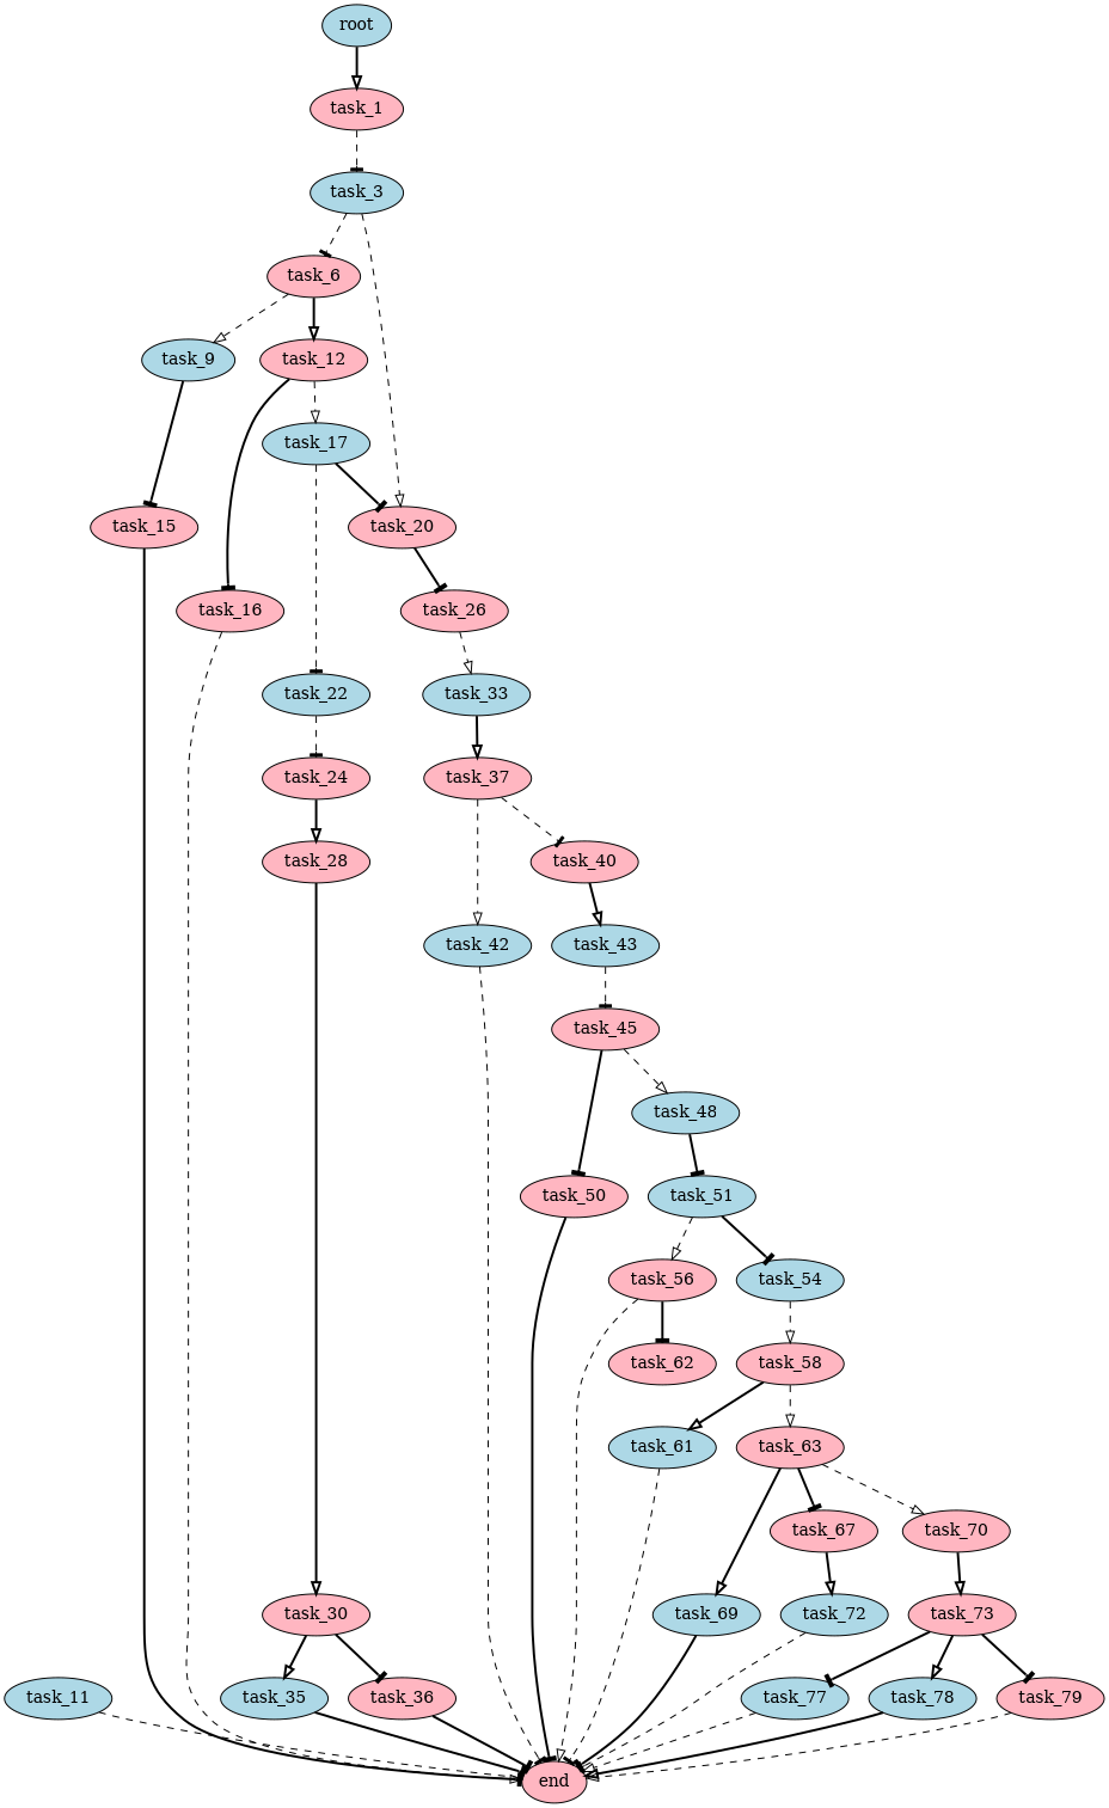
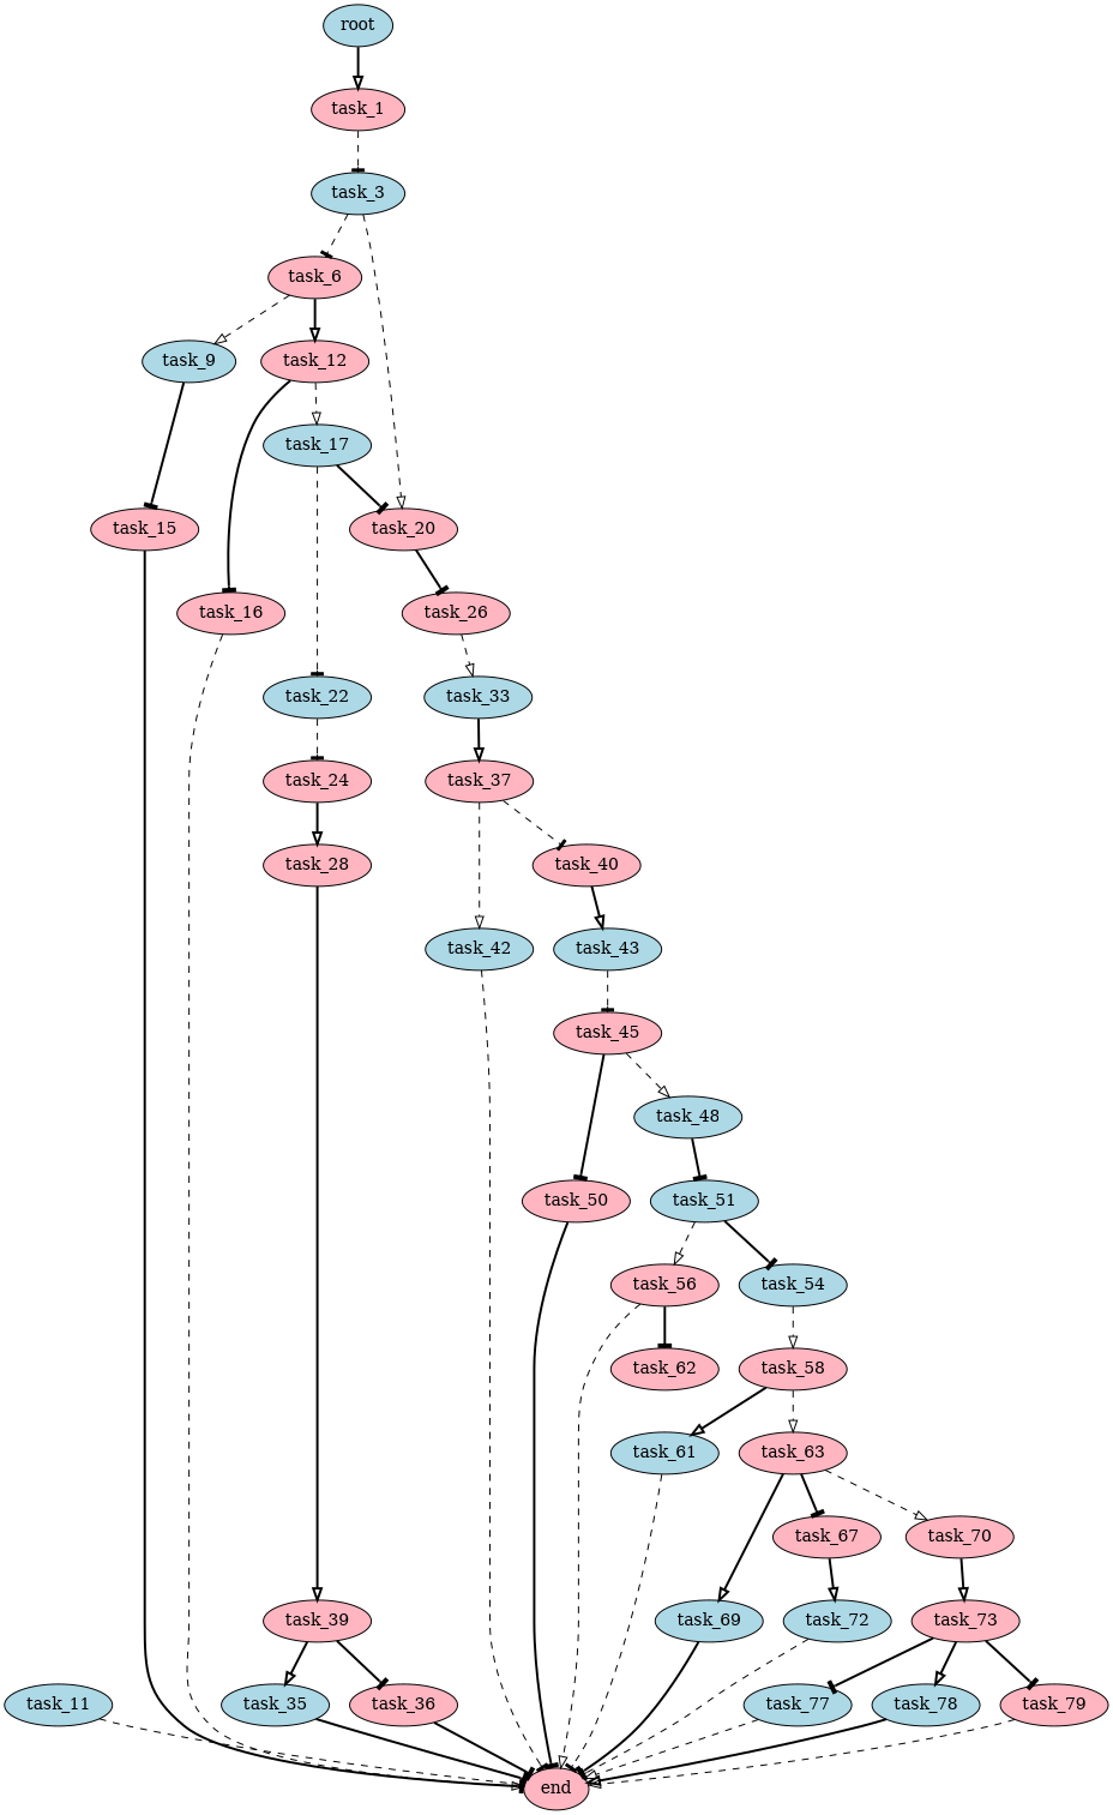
  digraph {
    node [fillcolor=lightpink style=filled]
    edge [arrowhead=onormal style=bold]
    root [fillcolor=lightblue]
    task_1
    task_3 [fillcolor=lightblue]
    task_6
    task_20
    task_9 [fillcolor=lightblue]
    task_12
    task_11 [fillcolor=lightblue]
    end
    task_15
    task_16
    task_17 [fillcolor=lightblue]
    task_22 [fillcolor=lightblue]
    task_26
    task_24
    task_33 [fillcolor=lightblue]
    task_28
-   task_30
+   task_30 [label=task_39]
    task_37
    task_35 [fillcolor=lightblue]
    task_36
    task_40
    task_42 [fillcolor=lightblue]
    task_43 [fillcolor=lightblue]
    task_45
    task_48 [fillcolor=lightblue]
    task_50
    task_51 [fillcolor=lightblue]
    task_54 [fillcolor=lightblue]
    task_56
    task_58
    task_62
    task_61 [fillcolor=lightblue]
    task_63
    task_67
    task_69 [fillcolor=lightblue]
    task_70
    task_72 [fillcolor=lightblue]
    task_73
    task_77 [fillcolor=lightblue]
    task_78 [fillcolor=lightblue]
    task_79
    root -> task_1
    task_1 -> task_3 [arrowhead=tee style=dashed]
    task_3 -> task_6 [arrowhead=tee style=dashed]
    task_3 -> task_20 [style=dashed]
    task_6 -> task_9 [style=dashed]
    task_6 -> task_12
    task_20 -> task_26 [arrowhead=tee]
    task_9 -> task_15 [arrowhead=tee]
    task_12 -> task_16 [arrowhead=tee]
    task_12 -> task_17 [style=dashed]
    task_11 -> end [arrowhead=tee style=dashed]
    task_15 -> end [arrowhead=tee]
    task_16 -> end [style=dashed]
    task_17 -> task_20 [arrowhead=tee]
    task_17 -> task_22 [arrowhead=tee style=dashed]
    task_22 -> task_24 [arrowhead=tee style=dashed]
    task_26 -> task_33 [style=dashed]
    task_24 -> task_28
    task_33 -> task_37
    task_28 -> task_30
    task_30 -> task_35
    task_30 -> task_36 [arrowhead=tee]
    task_37 -> task_40 [arrowhead=tee style=dashed]
    task_37 -> task_42 [style=dashed]
    task_35 -> end [arrowhead=tee]
    task_36 -> end [arrowhead=tee]
    task_40 -> task_43
    task_42 -> end [arrowhead=tee style=dashed]
    task_43 -> task_45 [arrowhead=tee style=dashed]
    task_45 -> task_48 [style=dashed]
    task_45 -> task_50 [arrowhead=tee]
    task_48 -> task_51 [arrowhead=tee]
    task_50 -> end [arrowhead=tee]
    task_51 -> task_54 [arrowhead=tee]
    task_51 -> task_56 [style=dashed]
    task_54 -> task_58 [style=dashed]
    task_56 -> end [style=dashed]
    task_56 -> task_62 [arrowhead=tee]
    task_58 -> task_61
    task_58 -> task_63 [style=dashed]
    task_61 -> end [arrowhead=tee style=dashed]
    task_63 -> task_67 [arrowhead=tee]
    task_63 -> task_69
    task_63 -> task_70 [style=dashed]
    task_67 -> task_72
    task_69 -> end [arrowhead=tee]
    task_70 -> task_73
    task_72 -> end [arrowhead=tee style=dashed]
    task_73 -> task_77 [arrowhead=tee]
    task_73 -> task_78
    task_73 -> task_79 [arrowhead=tee]
    task_77 -> end [style=dashed]
    task_78 -> end
    task_79 -> end [style=dashed]
  }
